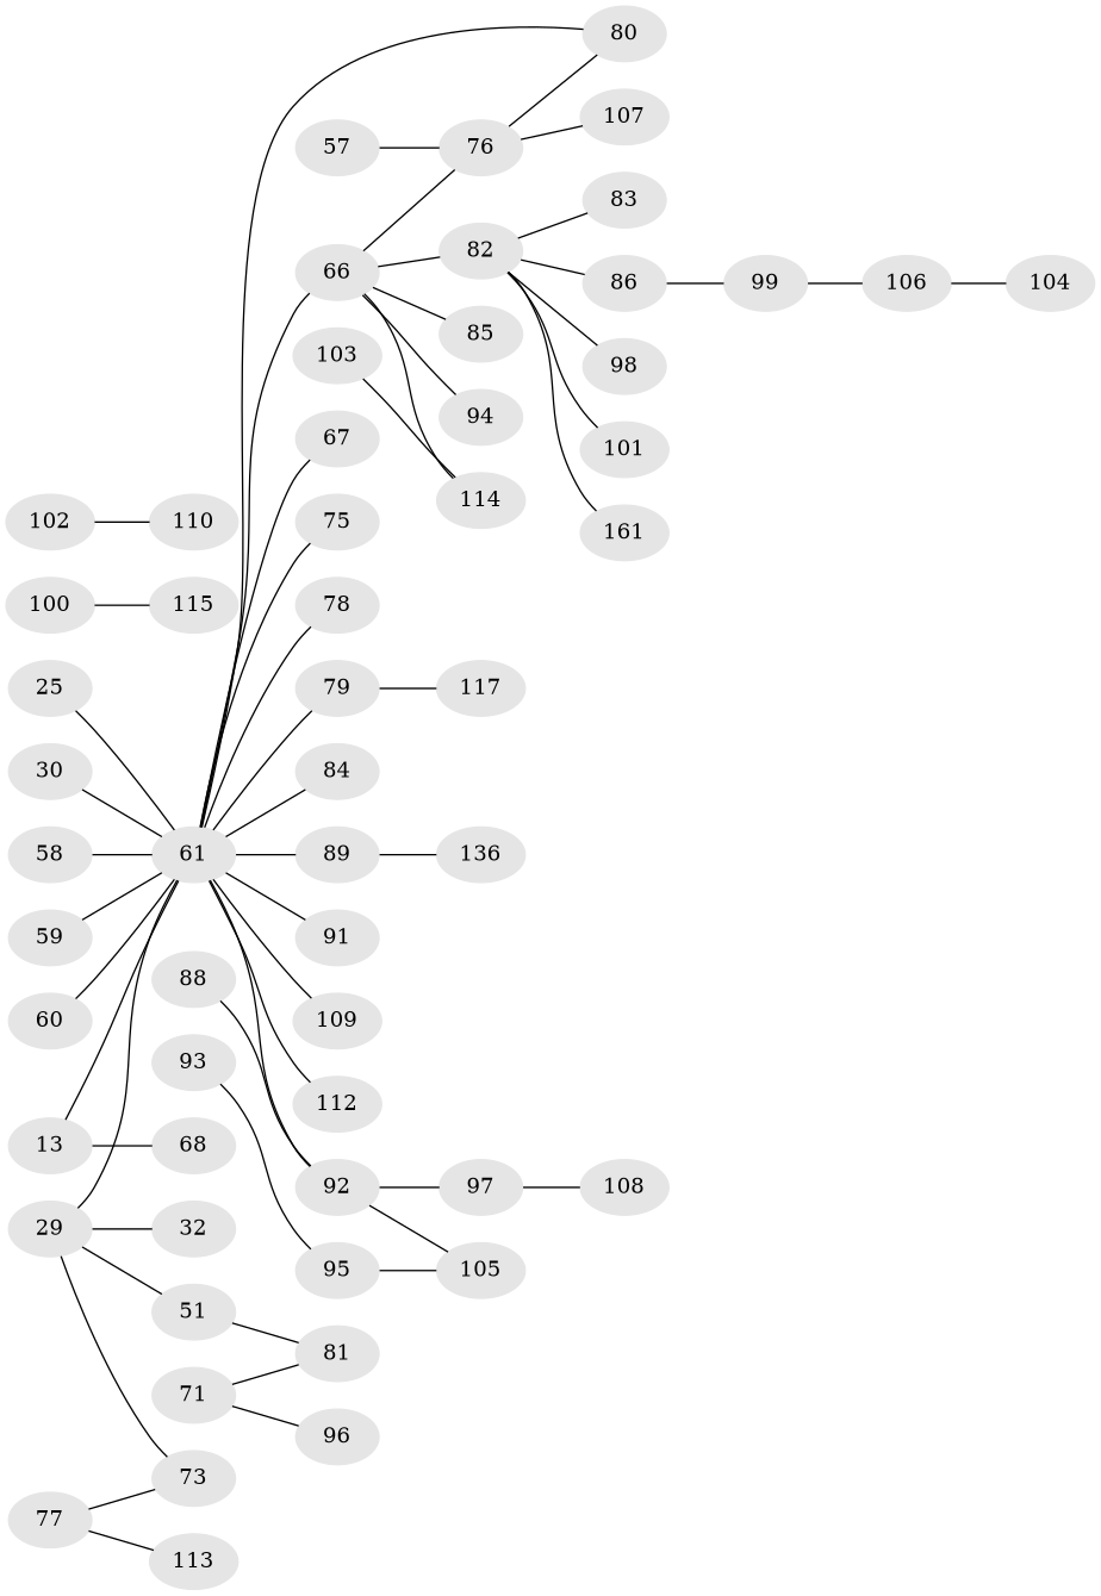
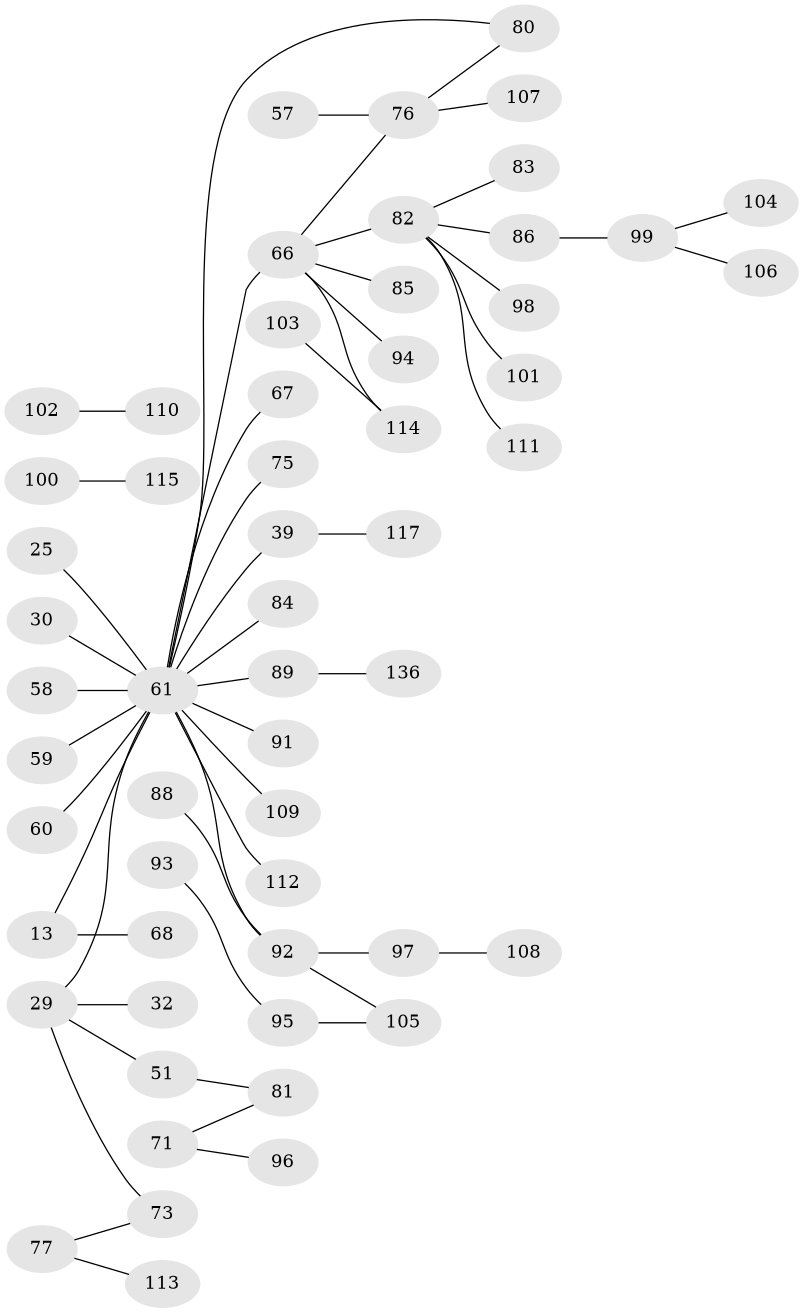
  graph {
    rankdir=LR
    node [color=gray90 style=filled]
    61 [super="+7+42+20"]
    66 [super="+23+39+27+49"]
    n3 [label=67 super="+28"]
    75
-   78
-   79
+   79 [label=39]
    80 [super="+74"]
    84 [super="+14"]
    89
    91
    92 [super="+87+90"]
    109
    112 [super="+62"]
    13
    68 [super="+54"]
    25
    29 [super="+21+12"]
    32
    51 [super="+50"]
    73 [super="+48"]
    81 [super="+64"]
    30 [super="+15"]
    76 [super="+44"]
    107
    57
    58
    59
    60
    82 [super="+17+31+33+55+56+67"]
    85 [super="+70"]
    94
    114 [super="+72"]
    117
    n34 [label=136]
    97
    105
    113 [super="+52"]
    115 [super="+41+65"]
    83
    86
    98
    101
-   111 [label=161]
+   111
    71
    96
    77
    102
    110
    99
    93
    95
    104
    106
    88
    108
    100
    103
    61 -- 66 [weight=2]
    61 -- n3
    61 -- 75
-   61 -- 78
    61 -- 79
    61 -- 80
    61 -- 84
    61 -- 89
    61 -- 91
    61 -- 92 [weight=2]
    61 -- 109
    61 -- 112
    66 -- 76 [weight=2]
    66 -- 82
    66 -- 85
    66 -- 94
    66 -- 114
    79 -- 117
    89 -- n34
    92 -- 97
    92 -- 105
    13 -- 61
    13 -- 68 [weight=2]
    25 -- 61
    29 -- 61 [weight=2]
    29 -- 32
    29 -- 51
    29 -- 73
    51 -- 81
    30 -- 61
    76 -- 80
    76 -- 107
    57 -- 76
    58 -- 61
    59 -- 61
    60 -- 61
    82 -- 83
    82 -- 86
    82 -- 98
    82 -- 101
    82 -- 111
    97 -- 108
    86 -- 99
    71 -- 81
    71 -- 96
    77 -- 73
    77 -- 113
    102 -- 110
-   106 -- 104
+   99 -- 104
    99 -- 106
    93 -- 95
    95 -- 105
    88 -- 92
    100 -- 115
    103 -- 114
  }
